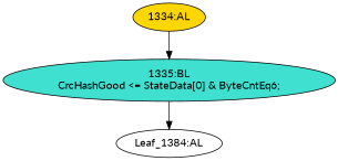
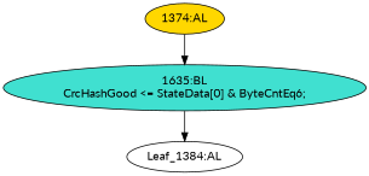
  strict digraph {
    fontname=Lato
    node [fontname=Lato style=filled]
    edge [cond="[]" fontname=Lato lineno=None]
-   n1 [ast="<pyverilog.vparser.ast.Always object at 0x7fb43032c290>" clk_sens=True fillcolor=gold label="1334:AL" sens="['MRxClk']" statements="[]" typ=Always use_var="['ByteCntEq6', 'StateData']"]
-   n2 [ast="<pyverilog.vparser.ast.Block object at 0x7fb43032c210>" fillcolor=turquoise label="1335:BL\nCrcHashGood <= StateData[0] & ByteCntEq6;" statements="[<pyverilog.vparser.ast.NonblockingSubstitution object at 0x7fb430335f50>]" typ=Block]
+   n1 [ast="<pyverilog.vparser.ast.Always object at 0x7fb43032c290>" clk_sens=True fillcolor=gold label="1374:AL" sens="['MRxClk']" statements="[]" typ=Always use_var="['ByteCntEq6', 'StateData']"]
+   n2 [ast="<pyverilog.vparser.ast.Block object at 0x7fb43032c210>" fillcolor=turquoise label="1635:BL\nCrcHashGood <= StateData[0] & ByteCntEq6;" statements="[<pyverilog.vparser.ast.NonblockingSubstitution object at 0x7fb430335f50>]" typ=Block]
    n3 [def_var="['CrcHashGood']" label="Leaf_1384:AL" style=""]
    n1 -> n2
    n2 -> n3
  }
